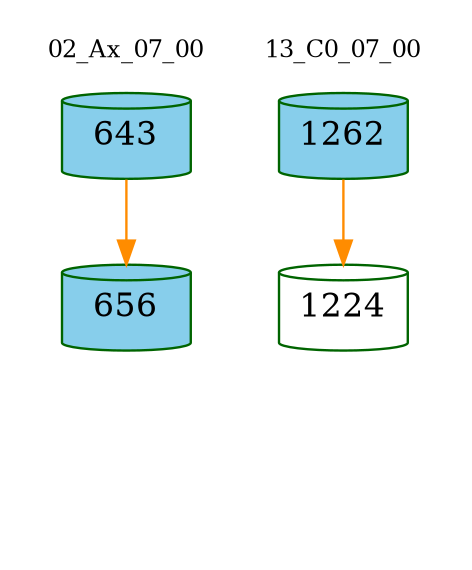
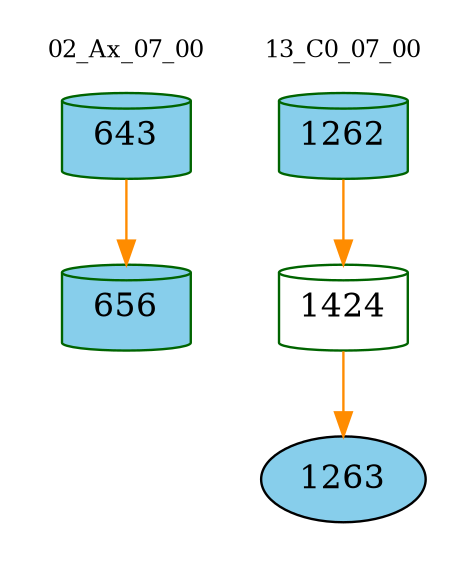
  digraph {
    node [color=darkgreen fillcolor=skyblue shape=cylinder style=filled]
    edge [color=darkorange]
    n1 [label=643]
    n2 [label=656]
    n3 [label=1262]
-   n4 [fillcolor=white label=1224]
+   n4 [fillcolor=white label=1424]
+   n5 [color=black label=1263 shape=ellipse]
    subgraph cluster_1 {
      color=white
      fontsize=10
      label="02_Ax_07_00"
      n1
      n2
    }
    subgraph cluster_2 {
      color=white
      fontsize=10
      label="13_C0_07_00"
      n3
      n4
+     n5
    }
    n1 -> n2
    n3 -> n4
+   n4 -> n5
  }
